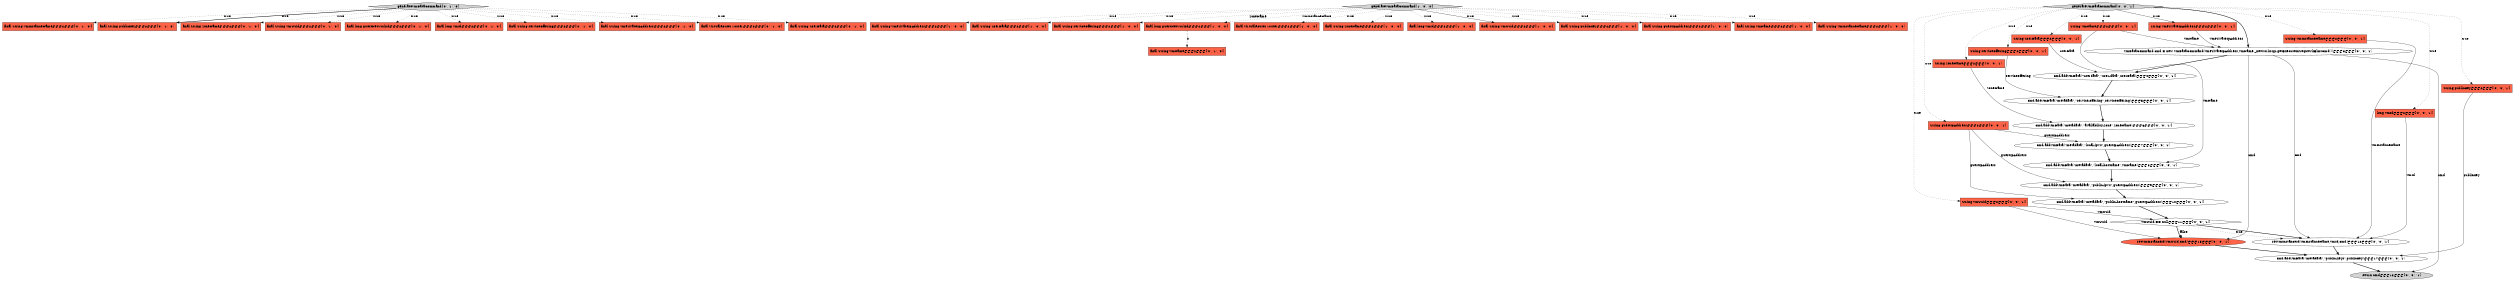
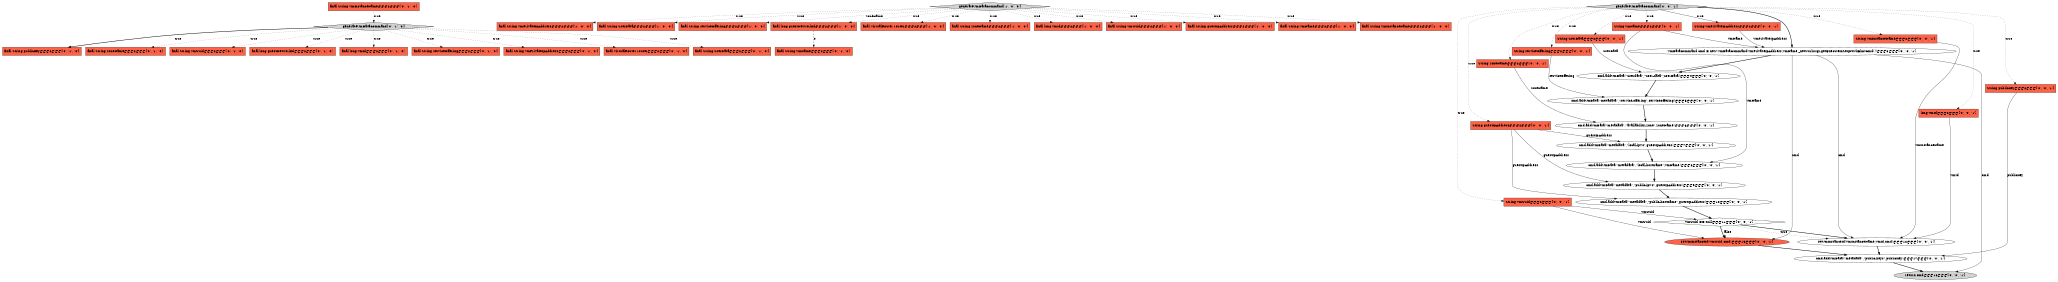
  digraph {
    node [fillcolor=tomato shape=box style=filled]
    edge [style=dotted]
    n1 [label="final String vmInstanceName@@@2@@@['0', '1', '0']"]
    n2 [label="final String vmPrivateIpAddress@@@2@@@['1', '0', '0']"]
    n3 [label="String vmInstanceName@@@2@@@['0', '0', '1']"]
    n4 [fillcolor=white label="setVmInstanceId(vmInstanceName,vmId,cmd)@@@12@@@['0', '0', '1']" shape=ellipse]
    n5 [fillcolor=white label="cmd.addVmData(\"metadata\",\"public-keys\",publicKey)@@@17@@@['0', '0', '1']" shape=ellipse]
    n6 [fillcolor=white label="cmd.addVmData(\"metadata\",\"public-ipv4\",guestIpAddress)@@@9@@@['0', '0', '1']" shape=ellipse]
    n7 [fillcolor=white label="cmd.addVmData(\"metadata\",\"public-hostname\",guestIpAddress)@@@10@@@['0', '0', '1']" shape=ellipse]
    n8 [fillcolor=white label="vmUuid == null@@@11@@@['0', '0', '1']" shape=diamond]
    n9 [label="setVmInstanceId(vmUuid,cmd)@@@15@@@['0', '0', '1']" shape=ellipse]
    n10 [fillcolor=lightgray label="return cmd@@@18@@@['0', '0', '1']" shape=ellipse]
    n11 [fillcolor=lightgray label="generateVmDataCommand['0', '1', '0']" shape=diamond]
    n12 [label="final String publicKey@@@2@@@['0', '1', '0']"]
    n13 [label="final String zoneName@@@2@@@['0', '1', '0']"]
    n14 [label="final String vmUuid@@@2@@@['0', '1', '0']"]
    n15 [label="final long guestNetworkId@@@2@@@['0', '1', '0']"]
    n16 [label="final long vmId@@@2@@@['0', '1', '0']"]
    n17 [label="final String serviceOffering@@@2@@@['0', '1', '0']"]
    n18 [label="final String vmPrivateIpAddress@@@2@@@['0', '1', '0']"]
    n19 [label="final VirtualRouter router@@@2@@@['0', '1', '0']"]
    n20 [label="final String userData@@@2@@@['0', '1', '0']"]
    n21 [label="final String vmName@@@2@@@['0', '1', '0']"]
    n22 [fillcolor=lightgray label="generateVmDataCommand['0', '0', '1']" shape=diamond]
    n23 [label="String userData@@@2@@@['0', '0', '1']"]
    n24 [fillcolor=white label="VmDataCommand cmd = new VmDataCommand(vmPrivateIpAddress,vmName,_networkMgr.getExecuteInSeqNtwkElmtCmd())@@@3@@@['0', '0', '1']" shape=ellipse]
    n25 [label="String serviceOffering@@@2@@@['0', '0', '1']"]
    n26 [label="String publicKey@@@2@@@['0', '0', '1']"]
    n27 [label="String zoneName@@@2@@@['0', '0', '1']"]
    n28 [label="long vmId@@@2@@@['0', '0', '1']"]
    n29 [label="String guestIpAddress@@@2@@@['0', '0', '1']"]
    n30 [label="String vmName@@@2@@@['0', '0', '1']"]
    n31 [label="String vmPrivateIpAddress@@@2@@@['0', '0', '1']"]
    n32 [label="String vmUuid@@@2@@@['0', '0', '1']"]
    n33 [fillcolor=white label="cmd.addVmData(\"userdata\",\"user-data\",userData)@@@4@@@['0', '0', '1']" shape=ellipse]
    n34 [fillcolor=white label="cmd.addVmData(\"metadata\",\"service-offering\",serviceOffering)@@@5@@@['0', '0', '1']" shape=ellipse]
    n35 [fillcolor=white label="cmd.addVmData(\"metadata\",\"availability-zone\",zoneName)@@@6@@@['0', '0', '1']" shape=ellipse]
    n36 [fillcolor=white label="cmd.addVmData(\"metadata\",\"local-ipv4\",guestIpAddress)@@@7@@@['0', '0', '1']" shape=ellipse]
    n37 [fillcolor=white label="cmd.addVmData(\"metadata\",\"local-hostname\",vmName)@@@8@@@['0', '0', '1']" shape=ellipse]
    n38 [label="final String userData@@@2@@@['1', '0', '0']"]
    n39 [label="final String serviceOffering@@@2@@@['1', '0', '0']"]
    n40 [label="final long guestNetworkId@@@2@@@['1', '0', '0']"]
    n41 [label="final VirtualRouter router@@@2@@@['1', '0', '0']"]
    n42 [label="final String zoneName@@@2@@@['1', '0', '0']"]
    n43 [label="final long vmId@@@2@@@['1', '0', '0']"]
    n44 [label="final String vmUuid@@@2@@@['1', '0', '0']"]
-   n45 [label="final String publicKey@@@2@@@['1', '0', '0']"]
    n46 [fillcolor=lightgray label="generateVmDataCommand['1', '0', '0']" shape=diamond]
    n47 [label="final String guestIpAddress@@@2@@@['1', '0', '0']"]
    n48 [label="final String vmName@@@2@@@['1', '0', '0']"]
    n49 [label="final String vmInstanceName@@@2@@@['1', '0', '0']"]
    n3 -> n4 [label=vmInstanceName style=solid]
    n4 -> n5 [style=bold]
    n5 -> n10 [style=bold]
    n6 -> n7 [style=bold]
    n7 -> n8 [style=bold]
    n8 -> n4 [style=bold]
    n8 -> n4 [label=true]
    n8 -> n9 [label=false]
    n8 -> n9 [style=bold]
    n9 -> n5 [style=bold]
-   n11 -> n1 [label=true]
+   n1 -> n11 [label=true]
    n11 -> n12 [label=true style=bold]
    n11 -> n13 [label=true]
    n11 -> n14 [label=true]
    n11 -> n15 [label=true]
    n11 -> n16 [label=true]
    n11 -> n17 [label=true]
    n11 -> n18 [label=true]
    n11 -> n19 [label=true]
    n11 -> n20 [label=true]
    n22 -> n3 [label=true]
    n22 -> n23 [label=true]
    n22 -> n24 [style=bold]
    n22 -> n25 [label=true]
    n22 -> n26 [label=true]
    n22 -> n27 [label=true]
    n22 -> n28 [label=true]
    n22 -> n29 [label=true]
    n22 -> n30 [label=true]
    n22 -> n31 [label=true style=solid]
    n22 -> n32 [label=true]
    n23 -> n33 [label=userData style=solid]
    n24 -> n4 [label=cmd style=solid]
    n24 -> n9 [label=cmd style=solid]
    n24 -> n10 [label=cmd style=solid]
    n24 -> n33 [style=bold]
    n25 -> n34 [label=serviceOffering style=solid]
    n26 -> n5 [label=publicKey style=solid]
    n27 -> n35 [label=zoneName style=solid]
    n28 -> n4 [label=vmId style=solid]
    n29 -> n6 [label=guestIpAddress style=solid]
    n29 -> n7 [label=guestIpAddress style=solid]
    n29 -> n36 [label=guestIpAddress style=solid]
    n30 -> n24 [label=vmName style=solid]
    n30 -> n37 [label=vmName style=solid]
    n31 -> n24 [label=vmPrivateIpAddress style=solid]
    n32 -> n8 [label=vmUuid style=solid]
    n32 -> n9 [label=vmUuid style=solid]
    n33 -> n34 [style=bold]
    n34 -> n35 [style=bold]
    n35 -> n36 [style=bold]
    n36 -> n37 [style=bold]
    n37 -> n6 [style=bold]
    n40 -> n21 [label=0 style=dashed]
    n46 -> n2 [label=true]
    n46 -> n38 [label=true]
    n46 -> n39 [label=zoneName]
-   n46 -> n40 [label=vmInstanceName]
+   n46 -> n40 [label=true]
    n46 -> n41 [label=true]
    n46 -> n42 [label=true]
    n46 -> n43 [label=true]
-   n46 -> n44 [label=true style=solid]
-   n46 -> n45 [label=true]
+   n46 -> n44 [label=true]
    n46 -> n47 [label=true]
    n46 -> n48 [label=true]
    n46 -> n49 [label=true]
  }
